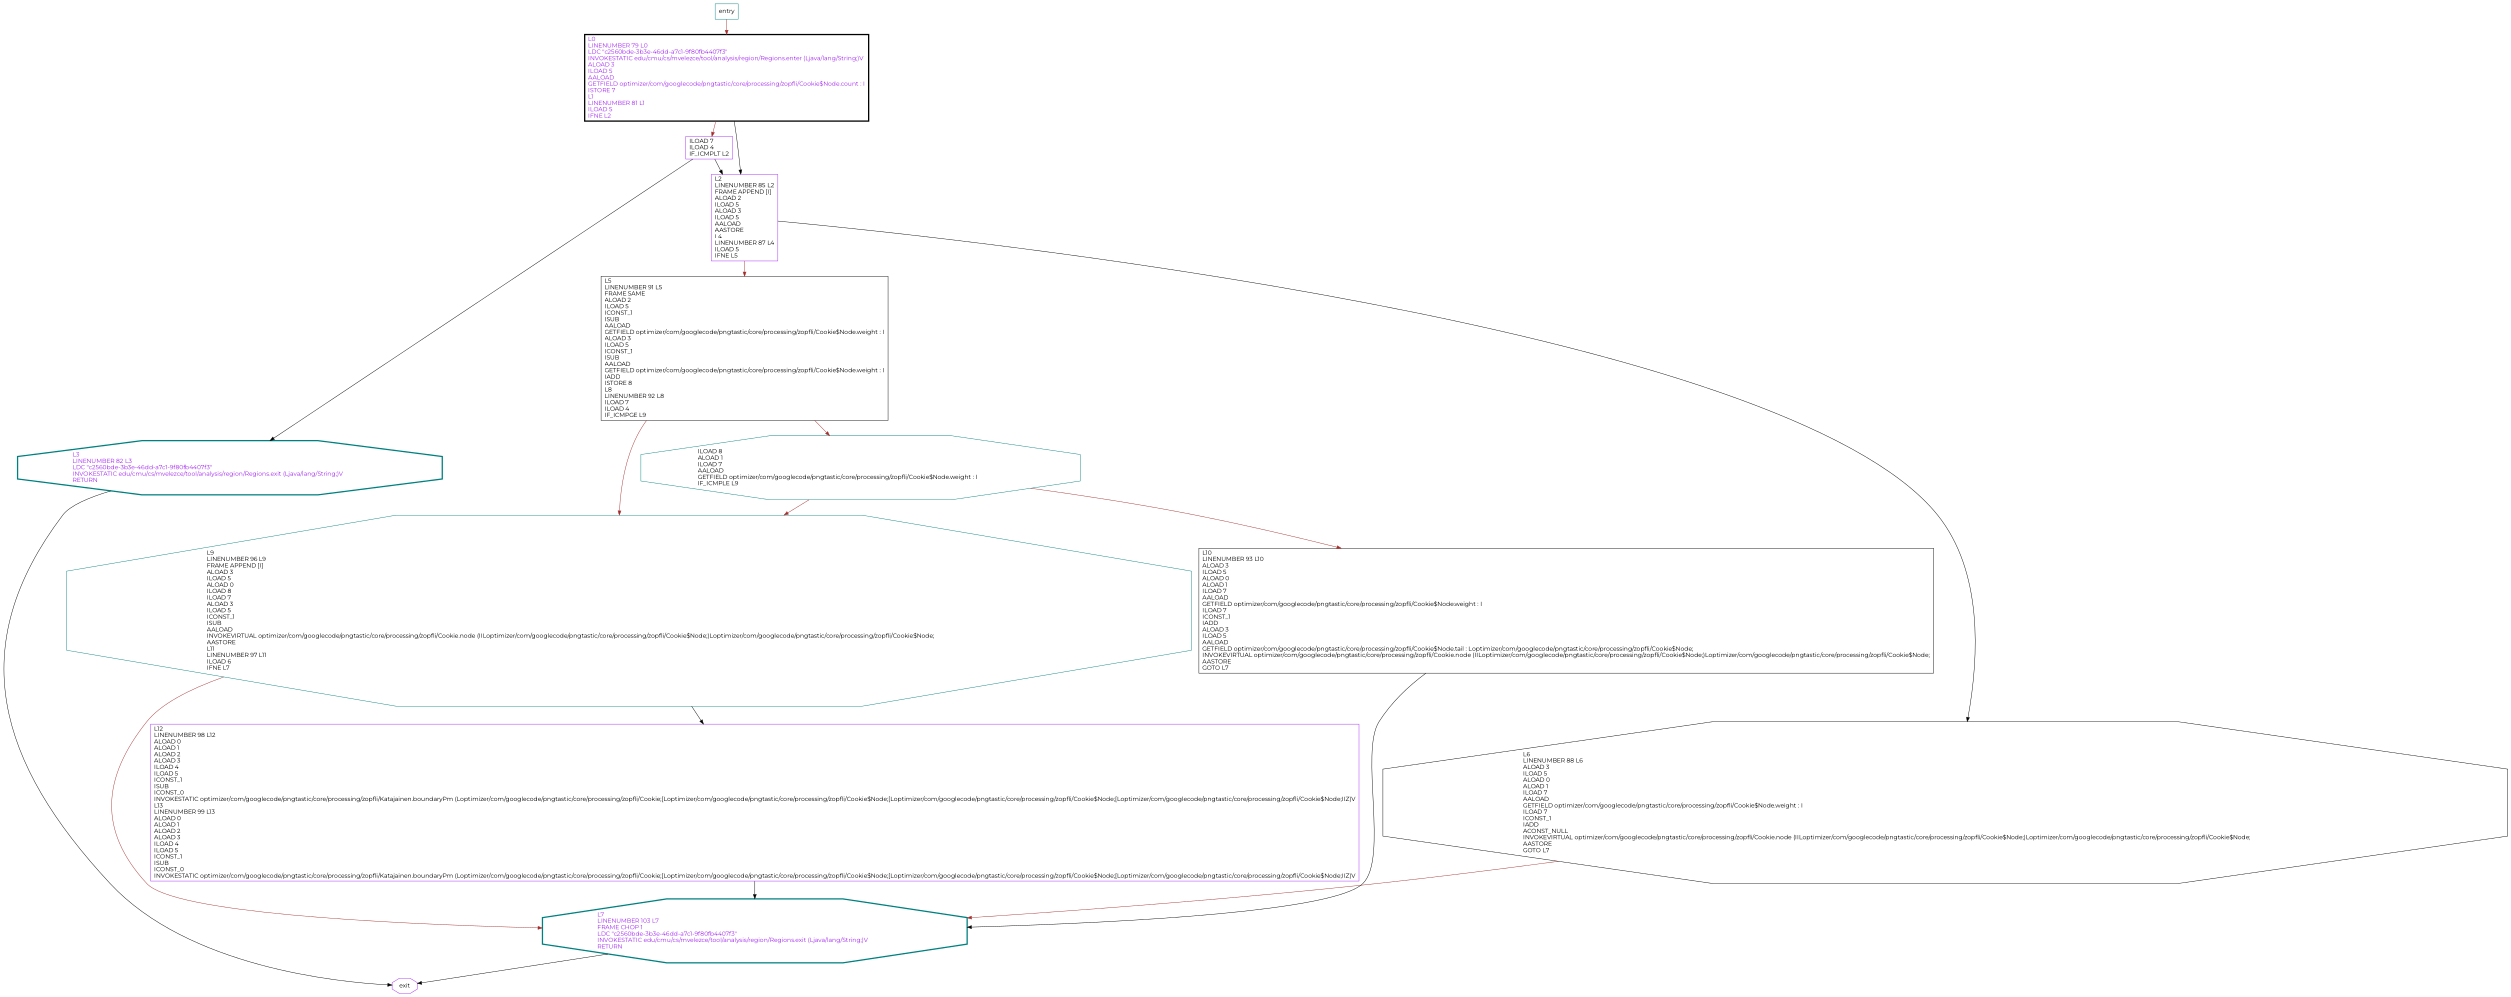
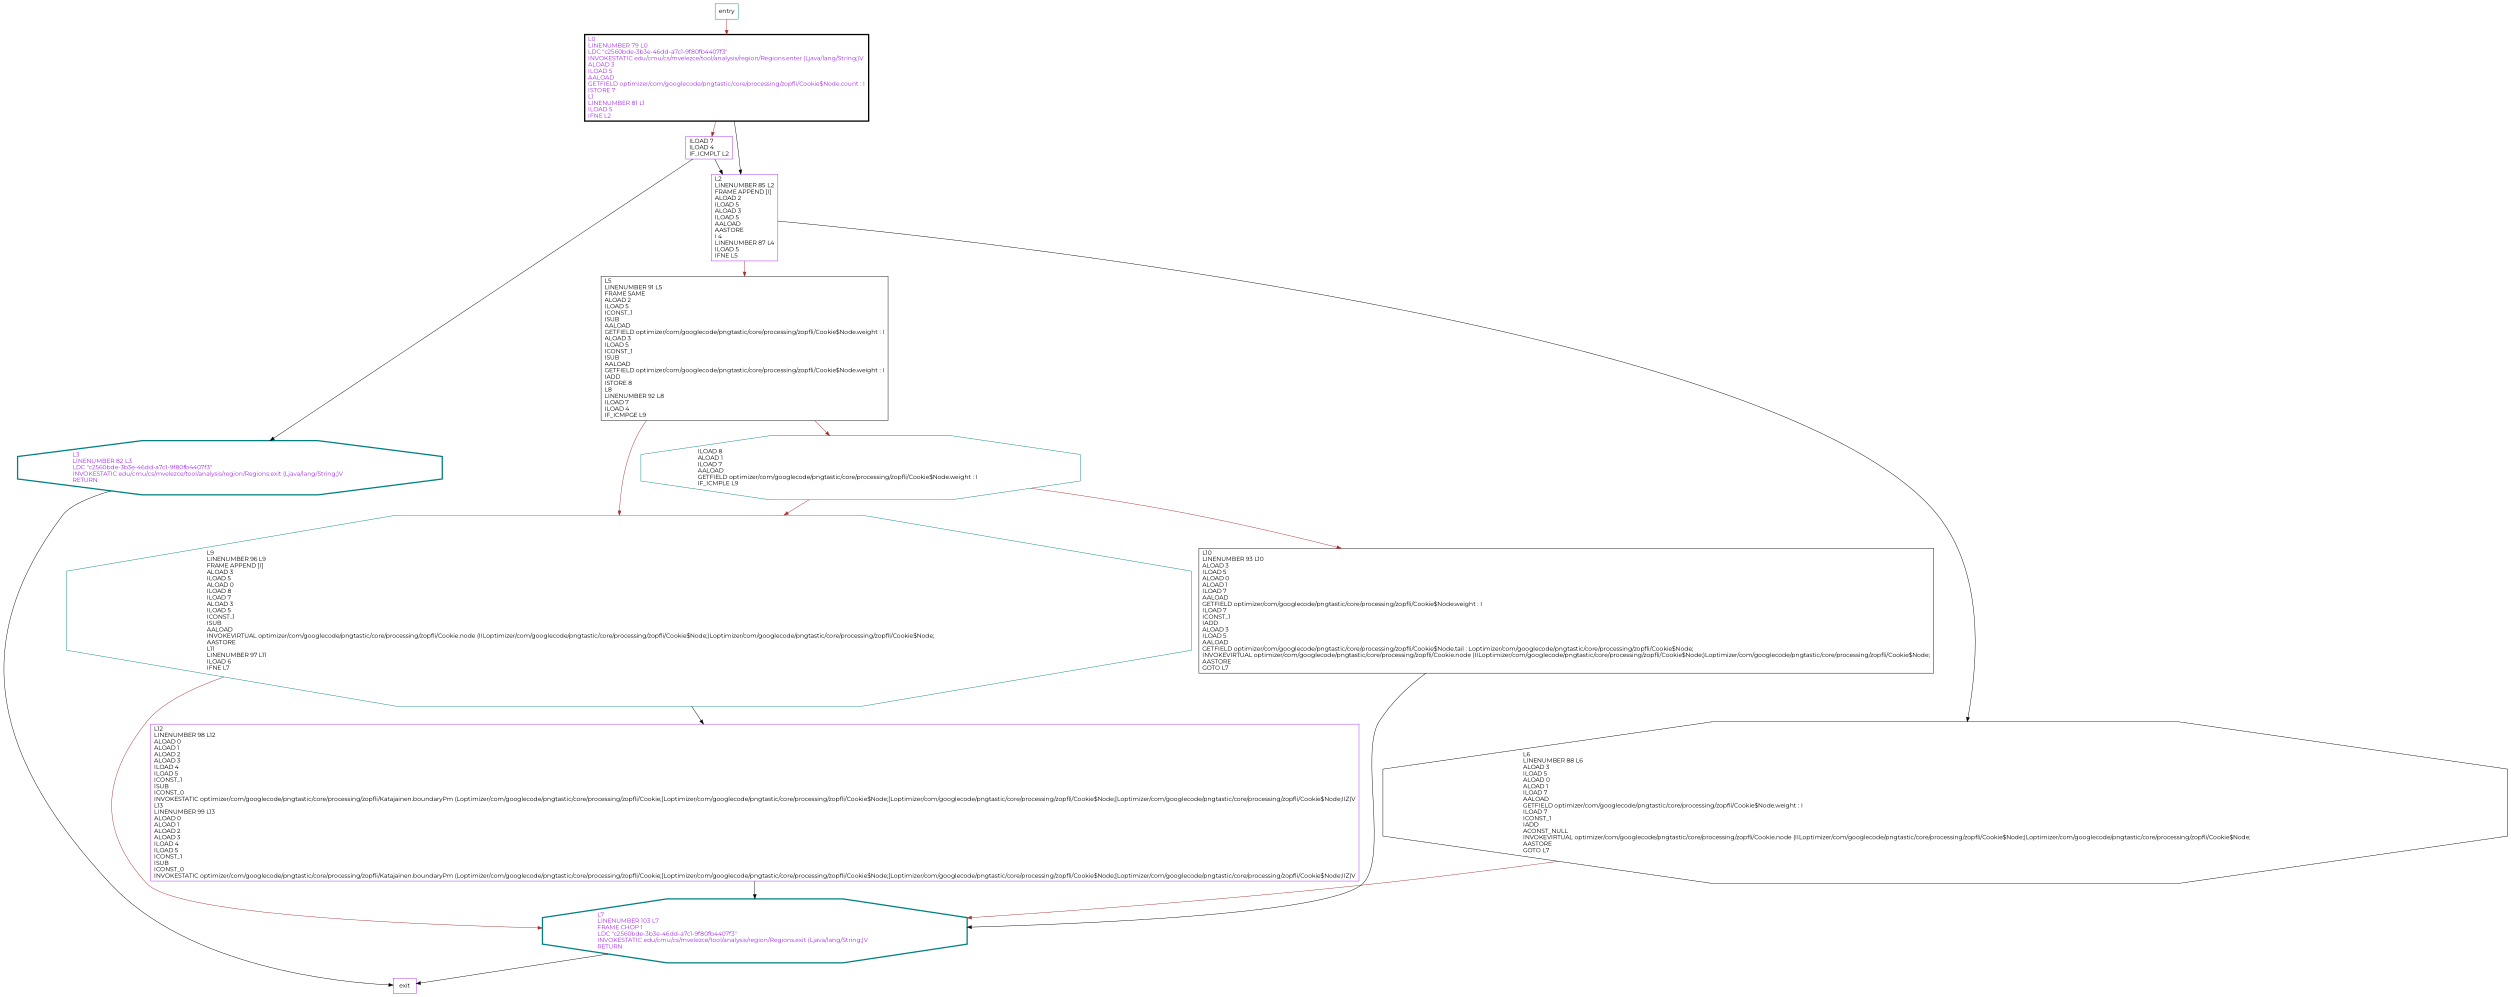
  digraph {
    fontname=Montserrat
    node [shape=box color=teal fontname=Montserrat]
    edge [color=black fontname=Montserrat]
    n1 [label="ILOAD 7\lILOAD 4\lIF_ICMPLT L2\l" color=purple]
    n2 [fontcolor=purple label="L3\lLINENUMBER 82 L3\lLDC \"c2560bde-3b3e-46dd-a7c1-9f80fb4407f3\"\lINVOKESTATIC edu/cmu/cs/mvelezce/tool/analysis/region/Regions.exit (Ljava/lang/String;)V\lRETURN\l" penwidth=3 shape=octagon]
    n3 [label="L2\lLINENUMBER 85 L2\lFRAME APPEND [I]\lALOAD 2\lILOAD 5\lALOAD 3\lILOAD 5\lAALOAD\lAASTORE\lL4\lLINENUMBER 87 L4\lILOAD 5\lIFNE L5\l" color=purple]
    n4 [label="L9\lLINENUMBER 96 L9\lFRAME APPEND [I]\lALOAD 3\lILOAD 5\lALOAD 0\lILOAD 8\lILOAD 7\lALOAD 3\lILOAD 5\lICONST_1\lISUB\lAALOAD\lINVOKEVIRTUAL optimizer/com/googlecode/pngtastic/core/processing/zopfli/Cookie.node (IILoptimizer/com/googlecode/pngtastic/core/processing/zopfli/Cookie$Node;)Loptimizer/com/googlecode/pngtastic/core/processing/zopfli/Cookie$Node;\lAASTORE\lL11\lLINENUMBER 97 L11\lILOAD 6\lIFNE L7\l" shape=octagon]
    n5 [fontcolor=purple label="L7\lLINENUMBER 103 L7\lFRAME CHOP 1\lLDC \"c2560bde-3b3e-46dd-a7c1-9f80fb4407f3\"\lINVOKESTATIC edu/cmu/cs/mvelezce/tool/analysis/region/Regions.exit (Ljava/lang/String;)V\lRETURN\l" penwidth=3 shape=octagon]
    n6 [label="L12\lLINENUMBER 98 L12\lALOAD 0\lALOAD 1\lALOAD 2\lALOAD 3\lILOAD 4\lILOAD 5\lICONST_1\lISUB\lICONST_0\lINVOKESTATIC optimizer/com/googlecode/pngtastic/core/processing/zopfli/Katajainen.boundaryPm (Loptimizer/com/googlecode/pngtastic/core/processing/zopfli/Cookie;[Loptimizer/com/googlecode/pngtastic/core/processing/zopfli/Cookie$Node;[Loptimizer/com/googlecode/pngtastic/core/processing/zopfli/Cookie$Node;[Loptimizer/com/googlecode/pngtastic/core/processing/zopfli/Cookie$Node;IIZ)V\lL13\lLINENUMBER 99 L13\lALOAD 0\lALOAD 1\lALOAD 2\lALOAD 3\lILOAD 4\lILOAD 5\lICONST_1\lISUB\lICONST_0\lINVOKESTATIC optimizer/com/googlecode/pngtastic/core/processing/zopfli/Katajainen.boundaryPm (Loptimizer/com/googlecode/pngtastic/core/processing/zopfli/Cookie;[Loptimizer/com/googlecode/pngtastic/core/processing/zopfli/Cookie$Node;[Loptimizer/com/googlecode/pngtastic/core/processing/zopfli/Cookie$Node;[Loptimizer/com/googlecode/pngtastic/core/processing/zopfli/Cookie$Node;IIZ)V\l" color=purple]
-   exit [shape=octagon color=purple]
+   exit [color=purple]
    n8 [label="L5\lLINENUMBER 91 L5\lFRAME SAME\lALOAD 2\lILOAD 5\lICONST_1\lISUB\lAALOAD\lGETFIELD optimizer/com/googlecode/pngtastic/core/processing/zopfli/Cookie$Node.weight : I\lALOAD 3\lILOAD 5\lICONST_1\lISUB\lAALOAD\lGETFIELD optimizer/com/googlecode/pngtastic/core/processing/zopfli/Cookie$Node.weight : I\lIADD\lISTORE 8\lL8\lLINENUMBER 92 L8\lILOAD 7\lILOAD 4\lIF_ICMPGE L9\l" color=black]
    n9 [label="L6\lLINENUMBER 88 L6\lALOAD 3\lILOAD 5\lALOAD 0\lALOAD 1\lILOAD 7\lAALOAD\lGETFIELD optimizer/com/googlecode/pngtastic/core/processing/zopfli/Cookie$Node.weight : I\lILOAD 7\lICONST_1\lIADD\lACONST_NULL\lINVOKEVIRTUAL optimizer/com/googlecode/pngtastic/core/processing/zopfli/Cookie.node (IILoptimizer/com/googlecode/pngtastic/core/processing/zopfli/Cookie$Node;)Loptimizer/com/googlecode/pngtastic/core/processing/zopfli/Cookie$Node;\lAASTORE\lGOTO L7\l" shape=octagon color=black]
    n10 [label="ILOAD 8\lALOAD 1\lILOAD 7\lAALOAD\lGETFIELD optimizer/com/googlecode/pngtastic/core/processing/zopfli/Cookie$Node.weight : I\lIF_ICMPLE L9\l" shape=octagon]
    n11 [label="L10\lLINENUMBER 93 L10\lALOAD 3\lILOAD 5\lALOAD 0\lALOAD 1\lILOAD 7\lAALOAD\lGETFIELD optimizer/com/googlecode/pngtastic/core/processing/zopfli/Cookie$Node.weight : I\lILOAD 7\lICONST_1\lIADD\lALOAD 3\lILOAD 5\lAALOAD\lGETFIELD optimizer/com/googlecode/pngtastic/core/processing/zopfli/Cookie$Node.tail : Loptimizer/com/googlecode/pngtastic/core/processing/zopfli/Cookie$Node;\lINVOKEVIRTUAL optimizer/com/googlecode/pngtastic/core/processing/zopfli/Cookie.node (IILoptimizer/com/googlecode/pngtastic/core/processing/zopfli/Cookie$Node;)Loptimizer/com/googlecode/pngtastic/core/processing/zopfli/Cookie$Node;\lAASTORE\lGOTO L7\l" color=black]
    n12 [color=black fontcolor=purple label="L0\lLINENUMBER 79 L0\lLDC \"c2560bde-3b3e-46dd-a7c1-9f80fb4407f3\"\lINVOKESTATIC edu/cmu/cs/mvelezce/tool/analysis/region/Regions.enter (Ljava/lang/String;)V\lALOAD 3\lILOAD 5\lAALOAD\lGETFIELD optimizer/com/googlecode/pngtastic/core/processing/zopfli/Cookie$Node.count : I\lISTORE 7\lL1\lLINENUMBER 81 L1\lILOAD 5\lIFNE L2\l" penwidth=3]
    entry
    n1 -> n2
    n1 -> n3
    n2 -> exit
    n3 -> n8 [color=brown]
    n3 -> n9
    n4 -> n5 [color=brown]
    n4 -> n6
    n5 -> exit
    n6 -> n5
    n8 -> n4 [color=brown]
    n8 -> n10 [color=brown]
    n9 -> n5 [color=brown]
    n10 -> n4 [color=brown]
    n10 -> n11 [color=brown]
    n11 -> n5
    n12 -> n1 [color=brown]
    n12 -> n3
    entry -> n12 [color=brown]
  }
